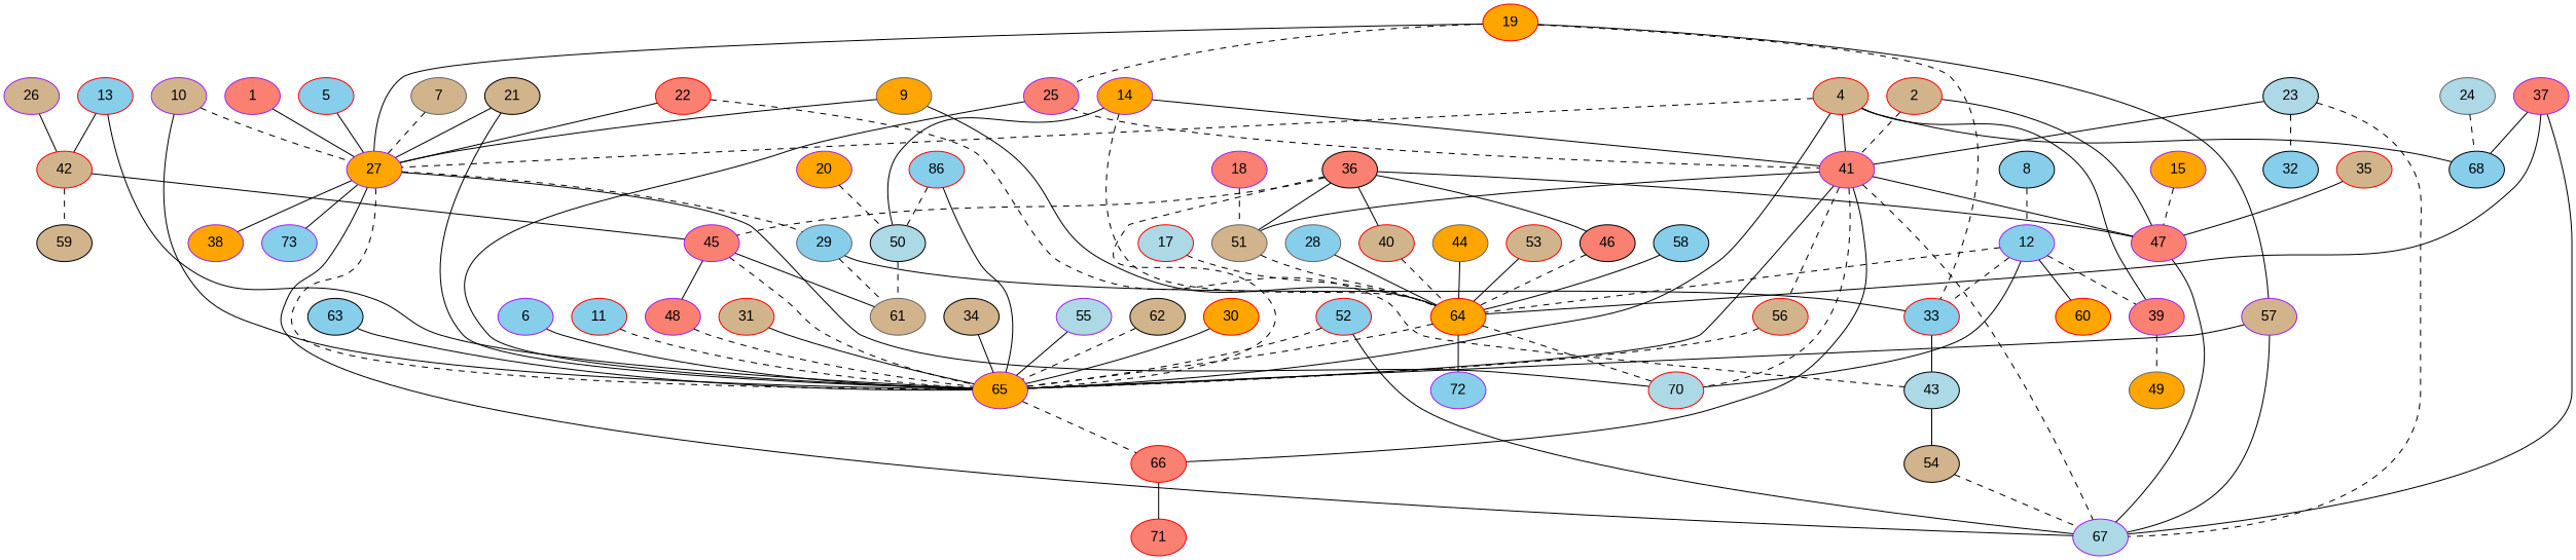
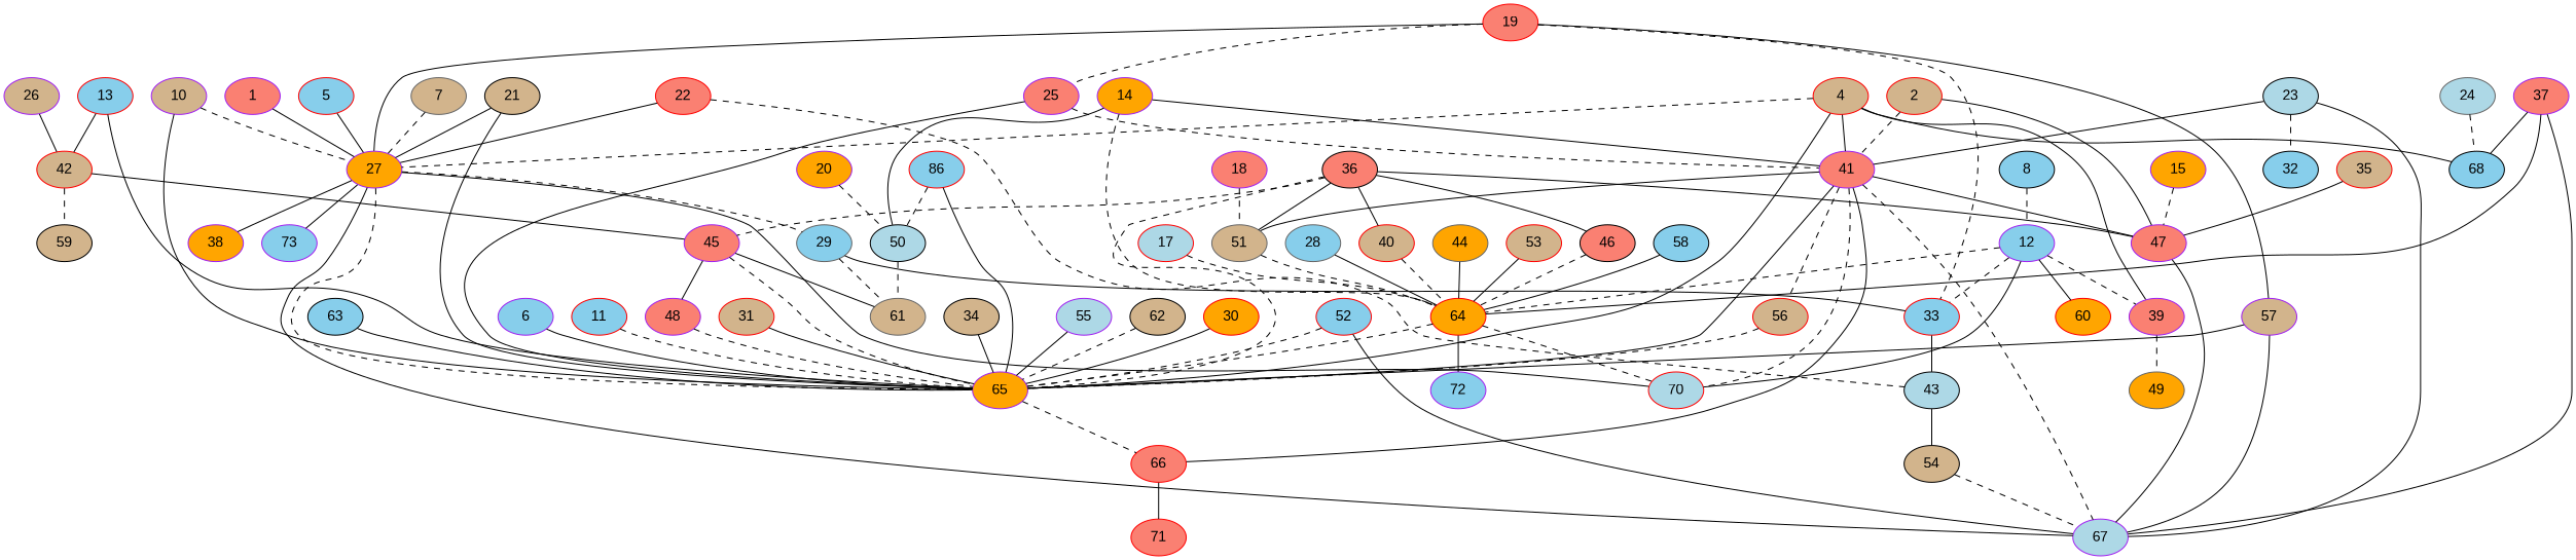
  graph {
    fontname="Liberation Sans"
    node [color=purple fillcolor=tan fontname="Liberation Sans" style=filled]
    edge [fontname="Liberation Sans" style=solid weight=1.0]
    1 [fillcolor=salmon]
    27 [fillcolor=orange]
    65 [fillcolor=orange]
    70 [color=red fillcolor=lightblue]
    67 [fillcolor=lightblue]
    29 [color=gray40 fillcolor=skyblue]
    38 [fillcolor=orange]
    73 [fillcolor=skyblue]
    2 [color=red]
    41 [fillcolor=salmon]
    47 [fillcolor=salmon]
    51 [color=gray40]
    56 [color=red]
    66 [color=red fillcolor=salmon]
    64 [color=red fillcolor=orange]
    4 [color=red]
    39 [fillcolor=salmon]
    68 [color=black fillcolor=skyblue]
    49 [color=gray40 fillcolor=orange]
    5 [color=red fillcolor=skyblue]
    6 [fillcolor=skyblue]
    7 [color=gray40]
    8 [color=black fillcolor=skyblue]
    12 [fillcolor=skyblue]
    33 [color=red fillcolor=skyblue]
    60 [color=red fillcolor=orange]
-   9 [color=gray40 fillcolor=orange]
    72 [fillcolor=skyblue]
    10
    11 [color=red fillcolor=skyblue]
    43 [color=black fillcolor=lightblue]
    13 [color=red fillcolor=skyblue]
    42 [color=red]
    45 [fillcolor=salmon]
    59 [color=black]
    14 [fillcolor=orange]
    50 [color=black fillcolor=lightblue]
    61 [color=gray40]
    15 [fillcolor=orange]
    n40 [color=red fillcolor=skyblue label=86]
    17 [color=red fillcolor=lightblue]
    18 [fillcolor=salmon]
-   19 [color=red fillcolor=orange]
+   19 [color=red fillcolor=salmon]
    25 [fillcolor=salmon]
    57
    20 [fillcolor=orange]
    21 [color=black]
    22 [color=red fillcolor=salmon]
    54 [color=black]
    23 [color=black fillcolor=lightblue]
    32 [color=black fillcolor=skyblue]
    24 [color=gray40 fillcolor=lightblue]
    26
    28 [color=gray40 fillcolor=skyblue]
    30 [color=red fillcolor=orange]
    31 [color=red]
    34 [color=black]
    35 [color=red]
    36 [color=black fillcolor=salmon]
    40 [color=red]
    46 [color=black fillcolor=salmon]
    48 [fillcolor=salmon]
    37 [fillcolor=salmon]
    71 [color=red fillcolor=salmon]
    44 [color=gray40 fillcolor=orange]
    52 [color=red fillcolor=skyblue]
    53 [color=red]
    55 [fillcolor=lightblue]
    58 [color=black fillcolor=skyblue]
    62 [color=black]
    63 [color=black fillcolor=skyblue]
    1 -- 27
    27 -- 65 [style=dashed]
    27 -- 70
    27 -- 67
    27 -- 29 [style=dashed]
    27 -- 38
    27 -- 73
    65 -- 66 [style=dashed]
    29 -- 33
    29 -- 61 [style=dashed]
    2 -- 41 [style=dashed]
    2 -- 47
    41 -- 65
    41 -- 70 [style=dashed]
    41 -- 67 [style=dashed]
    41 -- 47
    41 -- 51
    41 -- 56 [style=dashed]
    41 -- 66
    47 -- 67
    51 -- 64 [style=dashed]
    56 -- 65 [style=dashed]
    66 -- 71
    64 -- 65 [style=dashed]
    64 -- 70 [style=dashed]
    64 -- 72
    4 -- 27 [style=dashed]
    4 -- 65
    4 -- 41
    4 -- 39 [weight=2.0]
    4 -- 68 [weight=2.0]
    39 -- 49 [style=dashed]
    5 -- 27
    6 -- 65
    7 -- 27 [style=dashed]
    8 -- 12 [style=dashed]
    12 -- 70
    12 -- 64 [style=dashed]
    12 -- 39 [style=dashed]
    12 -- 33 [style=dashed]
    12 -- 60
    33 -- 43 [weight=2.0]
-   9 -- 27
-   9 -- 64
    10 -- 27 [style=dashed]
    10 -- 65
    11 -- 65 [style=dashed]
    43 -- 54
    13 -- 65
    13 -- 42
    42 -- 45
    42 -- 59 [style=dashed]
    45 -- 65 [style=dashed]
    45 -- 61
    45 -- 48
    14 -- 41
    14 -- 64 [style=dashed]
    14 -- 50
    50 -- 61 [style=dashed]
    15 -- 47 [style=dashed]
    n40 -- 65
    n40 -- 50 [style=dashed]
    17 -- 64 [style=dashed]
    18 -- 51 [style=dashed]
    19 -- 27
    19 -- 33 [style=dashed]
    19 -- 25 [style=dashed]
    19 -- 57
    25 -- 65
    25 -- 41 [style=dashed]
    57 -- 65
    57 -- 67
    20 -- 50 [style=dashed]
    21 -- 27
    21 -- 65
    22 -- 27
    22 -- 43 [style=dashed]
    54 -- 67 [style=dashed]
-   23 -- 67 [style=dashed]
+   23 -- 67
    23 -- 41
    23 -- 32 [style=dashed]
    24 -- 68 [style=dashed]
    26 -- 42
    28 -- 64
    30 -- 65
    31 -- 65
    34 -- 65
    35 -- 47
    36 -- 65 [style=dashed]
    36 -- 47
    36 -- 51
    36 -- 45 [style=dashed]
    36 -- 40
    36 -- 46
    40 -- 64 [style=dashed]
    46 -- 64 [style=dashed]
    48 -- 65 [style=dashed weight=2.0]
    37 -- 67
    37 -- 64
    37 -- 68
    44 -- 64
    52 -- 65 [style=dashed]
    52 -- 67
    53 -- 64
    55 -- 65 [weight=2.0]
    58 -- 64
    62 -- 65 [style=dashed]
    63 -- 65
  }
